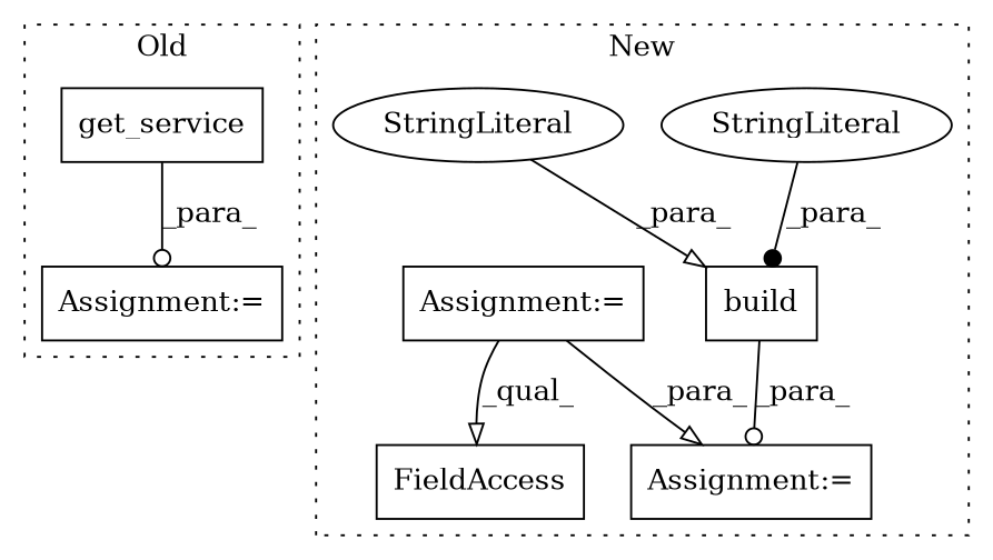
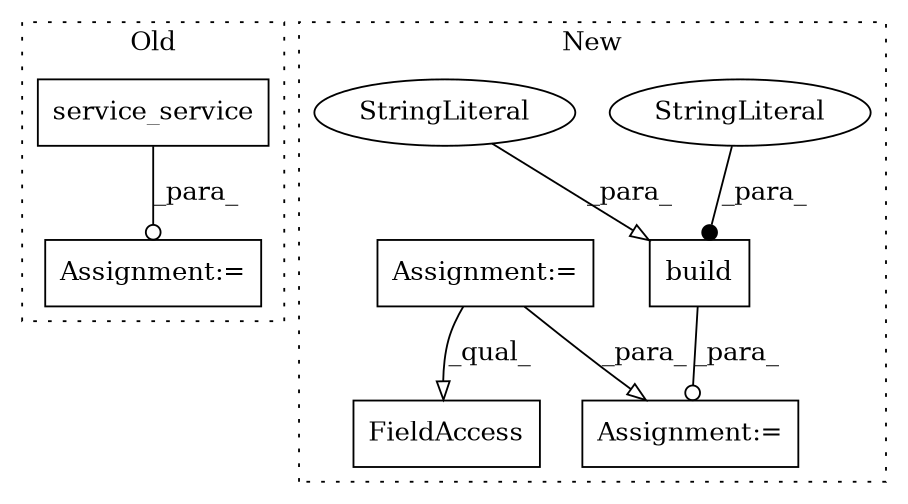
  digraph {
    node [a=7 l=1 shape=box]
    edge [arrowhead=onormal]
-   n1 [a=32 l=13 label=get_service s=1392]
+   n1 [a=32 l=13 label=service_service s=1392]
    n2 [label="Assignment:=" s=1386]
    n3 [a=32 l="6,1" label=build s="1472,1493"]
    n4 [a=45 l=10 label=StringLiteral s=1478 shape=ellipse]
    n5 [a=45 l=4 label=StringLiteral s=1489 shape=ellipse]
    n6 [label="Assignment:=" s=1445]
    n7 [l=15 label="Assignment:=" s=1417]
    n8 [a=22 l=25 label=FieldAccess s=1446]
    subgraph cluster_1 {
      label=Old
      style=dotted
      n1
      n2
    }
    subgraph cluster_2 {
      label=New
      style=dotted
      n3
      n4
      n5
      n6
      n7
      n8
    }
    n1 -> n2 [arrowhead=odot label=_para_]
    n3 -> n6 [arrowhead=odot label=_para_]
    n4 -> n3 [arrowhead=dot label=_para_]
    n5 -> n3 [label=_para_]
    n7 -> n6 [label=_para_]
    n7 -> n8 [label=_qual_]
  }
